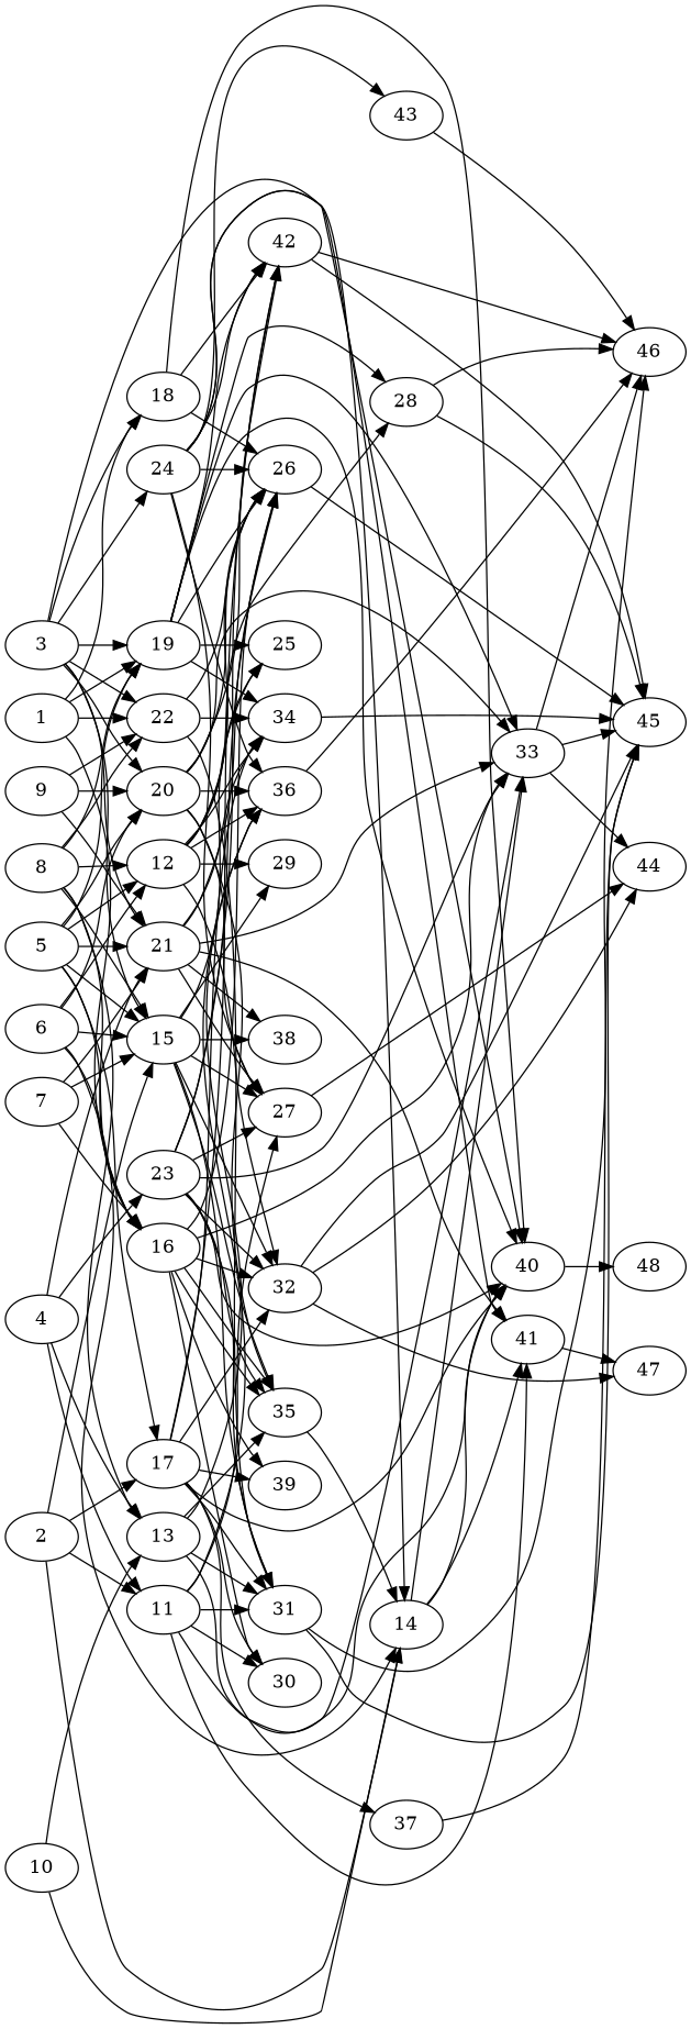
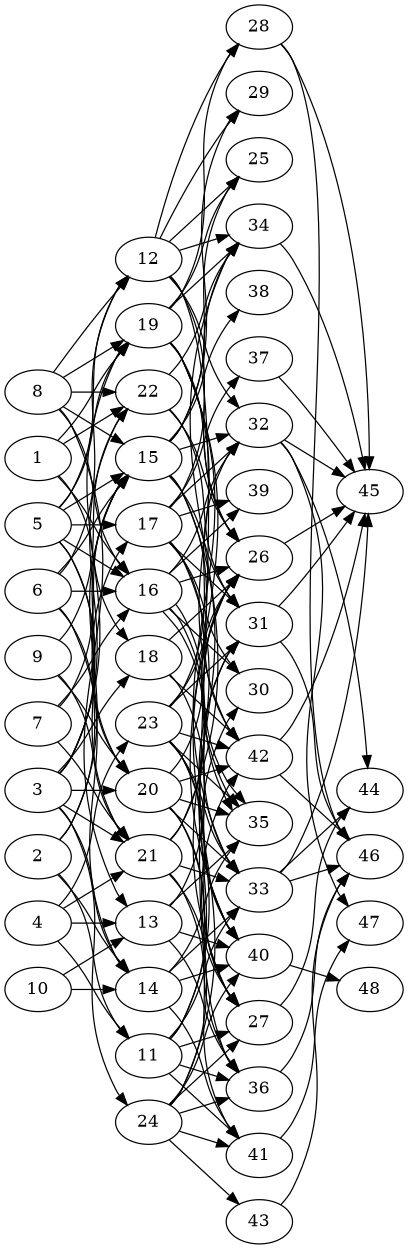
  digraph {
    rankdir=LR
    node [alpha=0.08]
    1 [alpha=0.02 expect_size=725741241025498710016]
    16 [expect_size=47082220917844784]
    18 [alpha=0.14 expect_size=1438626627343451136]
    19 [alpha=0.04 expect_size=459137814758273581056]
    22 [alpha=0.20 expect_size=2147885252608000000000]
    30 [alpha=0.15 expect_size=39447042532897328]
    33 [alpha=0.18 expect_size=477070132177826480128]
    26 [alpha=0.18 expect_size=156604207778618146816]
    32 [alpha=0.09 expect_size=17764776144720020]
    35 [alpha=0.17 expect_size=3340847901569024]
    39 [alpha=0.00 expect_size=3682397585408000000]
    40 [alpha=0.06 expect_size=1083175244779720015872]
    42 [alpha=0.14 expect_size=214336187578800928]
    25 [alpha=0.03 expect_size=454547077546999808]
    28 [alpha=0.15 expect_size=206494228480799008]
    34 [alpha=0.19 expect_size=531548814932540672]
    31 [alpha=0.07 expect_size=1022757720919859]
    44 [expect_size=22334672625205248000]
    45 [expect_size=385799009311230528]
    46 [alpha=0.02 expect_size=7975443988426687]
    47 [alpha=0.13 expect_size=1020377601449497984]
    48 [alpha=0.14 expect_size=431162321311701504]
    2 [alpha=0.07 expect_size=386345177842457152]
    11 [alpha=0.03 expect_size=31492118921690212]
    14 [alpha=0.02 expect_size=9150684320250182]
    15 [alpha=0.15 expect_size=1297559918483603456]
    17 [expect_size=473358118605163593728]
    27 [alpha=0.04 expect_size=12385629814802824]
    36 [alpha=0.07 expect_size=20759039941739552]
    41 [alpha=0.16 expect_size=1607519907521093]
    29 [alpha=0.07 expect_size=93006593853464544]
    38 [alpha=0.15 expect_size=401775936950729965568]
    37 [alpha=0.02 expect_size=66907738667483136000]
    3 [alpha=0.16 expect_size=7963158199576559616]
    20 [alpha=0.16 expect_size=1117476750572371574784]
    21 [alpha=0.09 expect_size=5217387814320078848]
    24 [alpha=0.14 expect_size=2214519273653904]
    43 [alpha=0.00 expect_size=758316954900146]
    4 [alpha=0.20 expect_size=9045710407142214]
    13 [alpha=0.04 expect_size=3058540516078518272]
    23 [alpha=0.00 expect_size=1601892018044909056]
    5 [alpha=0.16 expect_size=208471170269018]
    12 [alpha=0.14 expect_size=733447813879123935232]
    6 [alpha=0.11 expect_size=23836783640368381952]
    7 [alpha=0.17 expect_size=801062785415167082496]
    8 [expect_size=1003193474497543929856]
    9 [alpha=0.12 expect_size=91038008739889152000]
    10 [alpha=0.18 expect_size=342415516503394368]
    1 -> 16
    1 -> 18
    1 -> 19
    1 -> 22
    16 -> 30
    16 -> 33
    16 -> 26
    16 -> 32
    16 -> 35
    16 -> 35
    16 -> 39
    18 -> 26
    18 -> 40
    18 -> 42
    19 -> 33
    19 -> 26
    19 -> 40
    19 -> 42
    19 -> 25
    19 -> 28
    19 -> 34
    22 -> 26
    22 -> 34
    22 -> 31
    33 -> 44
    33 -> 45
    33 -> 46
    26 -> 45
    32 -> 44
    32 -> 45
    32 -> 47
    40 -> 48
    42 -> 45
    42 -> 46
    28 -> 45
    28 -> 46
    34 -> 45
    31 -> 45
    31 -> 46
    2 -> 11
    2 -> 14
    2 -> 15
    2 -> 17
    11 -> 30
    11 -> 33
    11 -> 31
    11 -> 27
    11 -> 36
    11 -> 41
    14 -> 33
-   35 -> 14
+   14 -> 35
    14 -> 40
    14 -> 41
    15 -> 32
    15 -> 35
    15 -> 25
    15 -> 31
    15 -> 27
    15 -> 29
    15 -> 38
    17 -> 30
    17 -> 32
    17 -> 39
    17 -> 40
    17 -> 42
    17 -> 34
    17 -> 31
    17 -> 37
    27 -> 44
    36 -> 46
    41 -> 47
    37 -> 45
    3 -> 18
    3 -> 19
    3 -> 22
    3 -> 14
    3 -> 15
    3 -> 20
    3 -> 21
    3 -> 24
    20 -> 33
    20 -> 26
    20 -> 35
    20 -> 42
    20 -> 27
    20 -> 36
    21 -> 33
    21 -> 26
    21 -> 34
    21 -> 27
    21 -> 41
-   21 -> 38
    24 -> 26
    24 -> 40
    24 -> 42
    24 -> 27
    24 -> 36
    24 -> 41
    24 -> 43
    43 -> 46
    4 -> 11
    4 -> 21
    4 -> 13
    4 -> 23
    13 -> 35
    13 -> 40
    13 -> 31
    13 -> 36
    23 -> 33
    23 -> 26
    23 -> 32
    23 -> 35
    23 -> 40
    23 -> 42
    23 -> 31
    23 -> 27
    5 -> 16
    5 -> 19
    5 -> 15
    5 -> 17
    5 -> 20
    5 -> 21
    5 -> 12
    12 -> 26
    12 -> 32
    12 -> 25
    12 -> 28
    12 -> 34
    12 -> 36
    12 -> 29
    6 -> 16
    6 -> 14
    6 -> 15
    6 -> 20
    6 -> 12
    7 -> 16
    7 -> 15
    7 -> 21
    8 -> 16
    8 -> 19
    8 -> 22
    8 -> 15
    8 -> 13
    8 -> 12
    9 -> 22
    9 -> 20
    9 -> 21
    10 -> 14
    10 -> 13
  }
